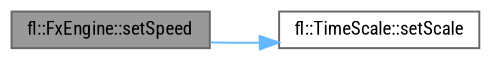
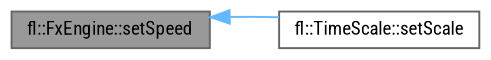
  digraph {
    rankdir=LR
    fontname="Roboto Condensed"
    node [fontname="Roboto Condensed" fontsize=10 shape=box style=filled]
    n1 [color=gray40 fillcolor=grey60 fontcolor=black height=0.2 label="fl::FxEngine::setSpeed" width=0.4]
    n2 [color=grey40 fillcolor=white height=0.2 label="fl::TimeScale::setScale" width=0.4]
-   n1 -> n2 [color=steelblue1 fontname="Roboto Condensed" fontsize=10 labelfontname=Helvetica labelfontsize=10 style=solid]
+   n2 -> n1 [color=steelblue1 fontname="Roboto Condensed" fontsize=10 labelfontname=Helvetica labelfontsize=10 style=solid]
  }
